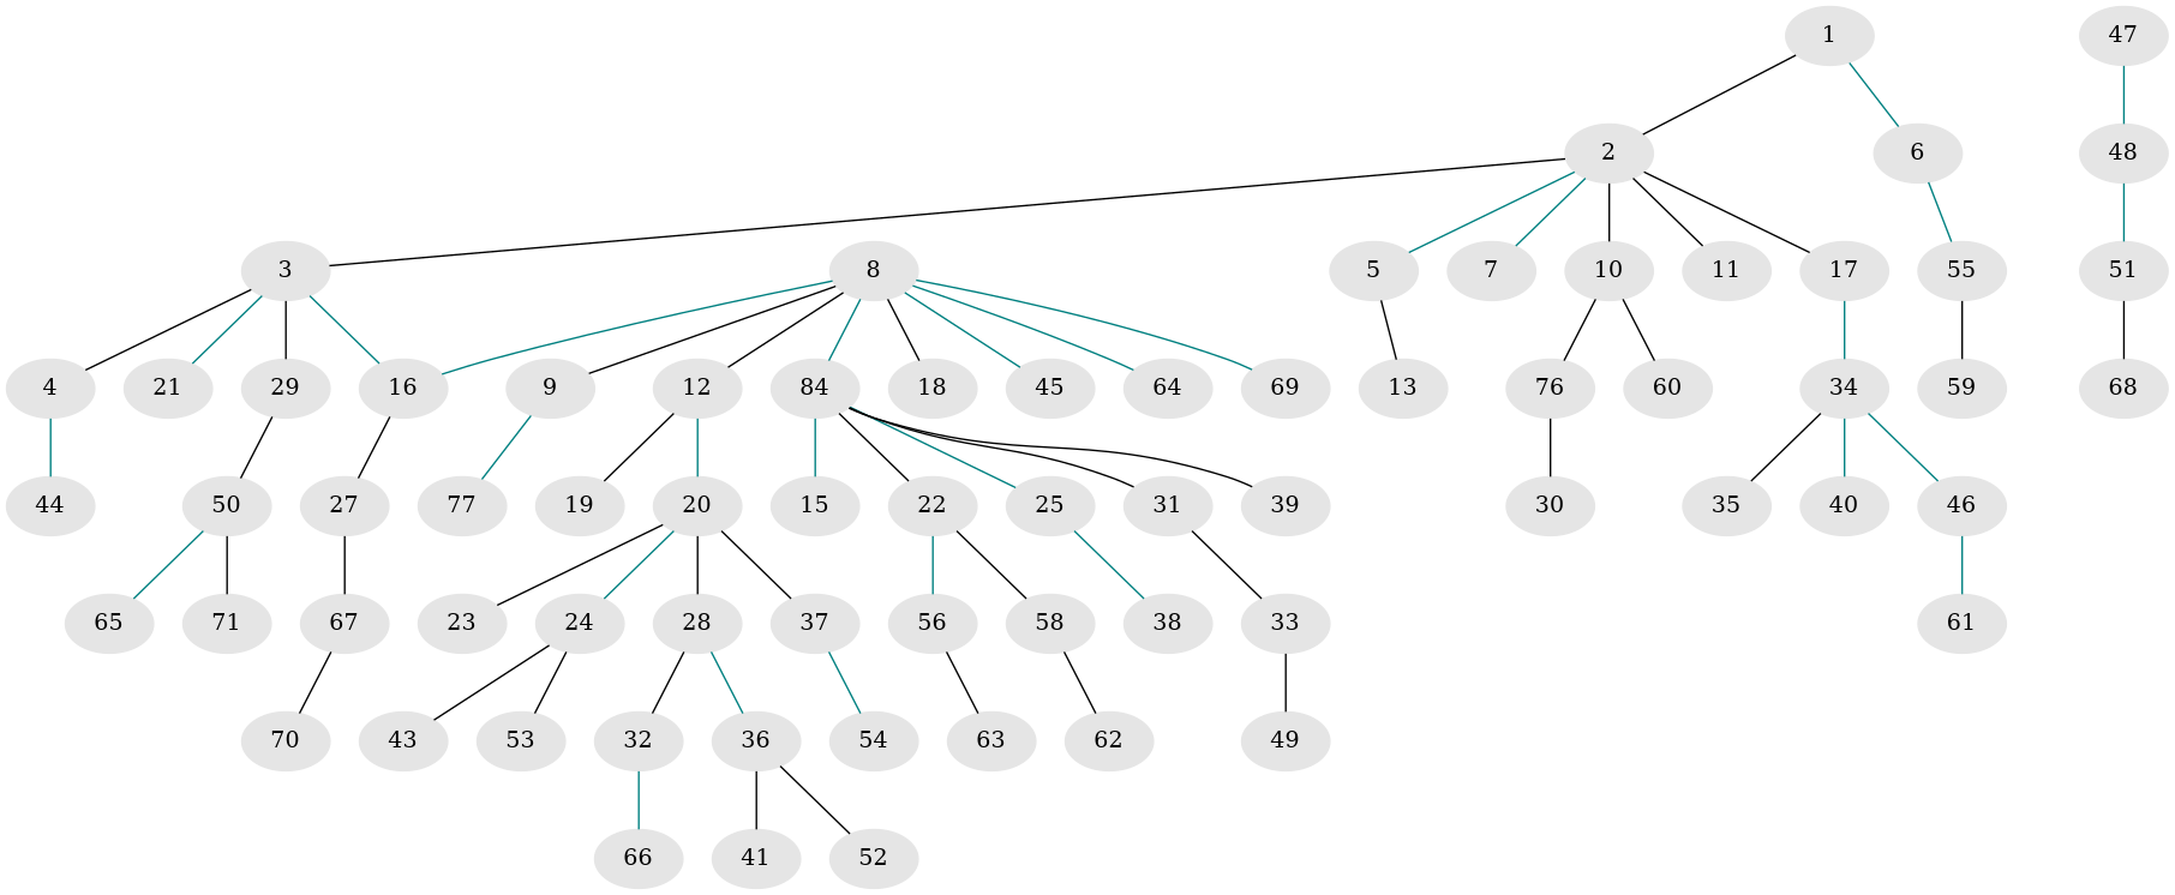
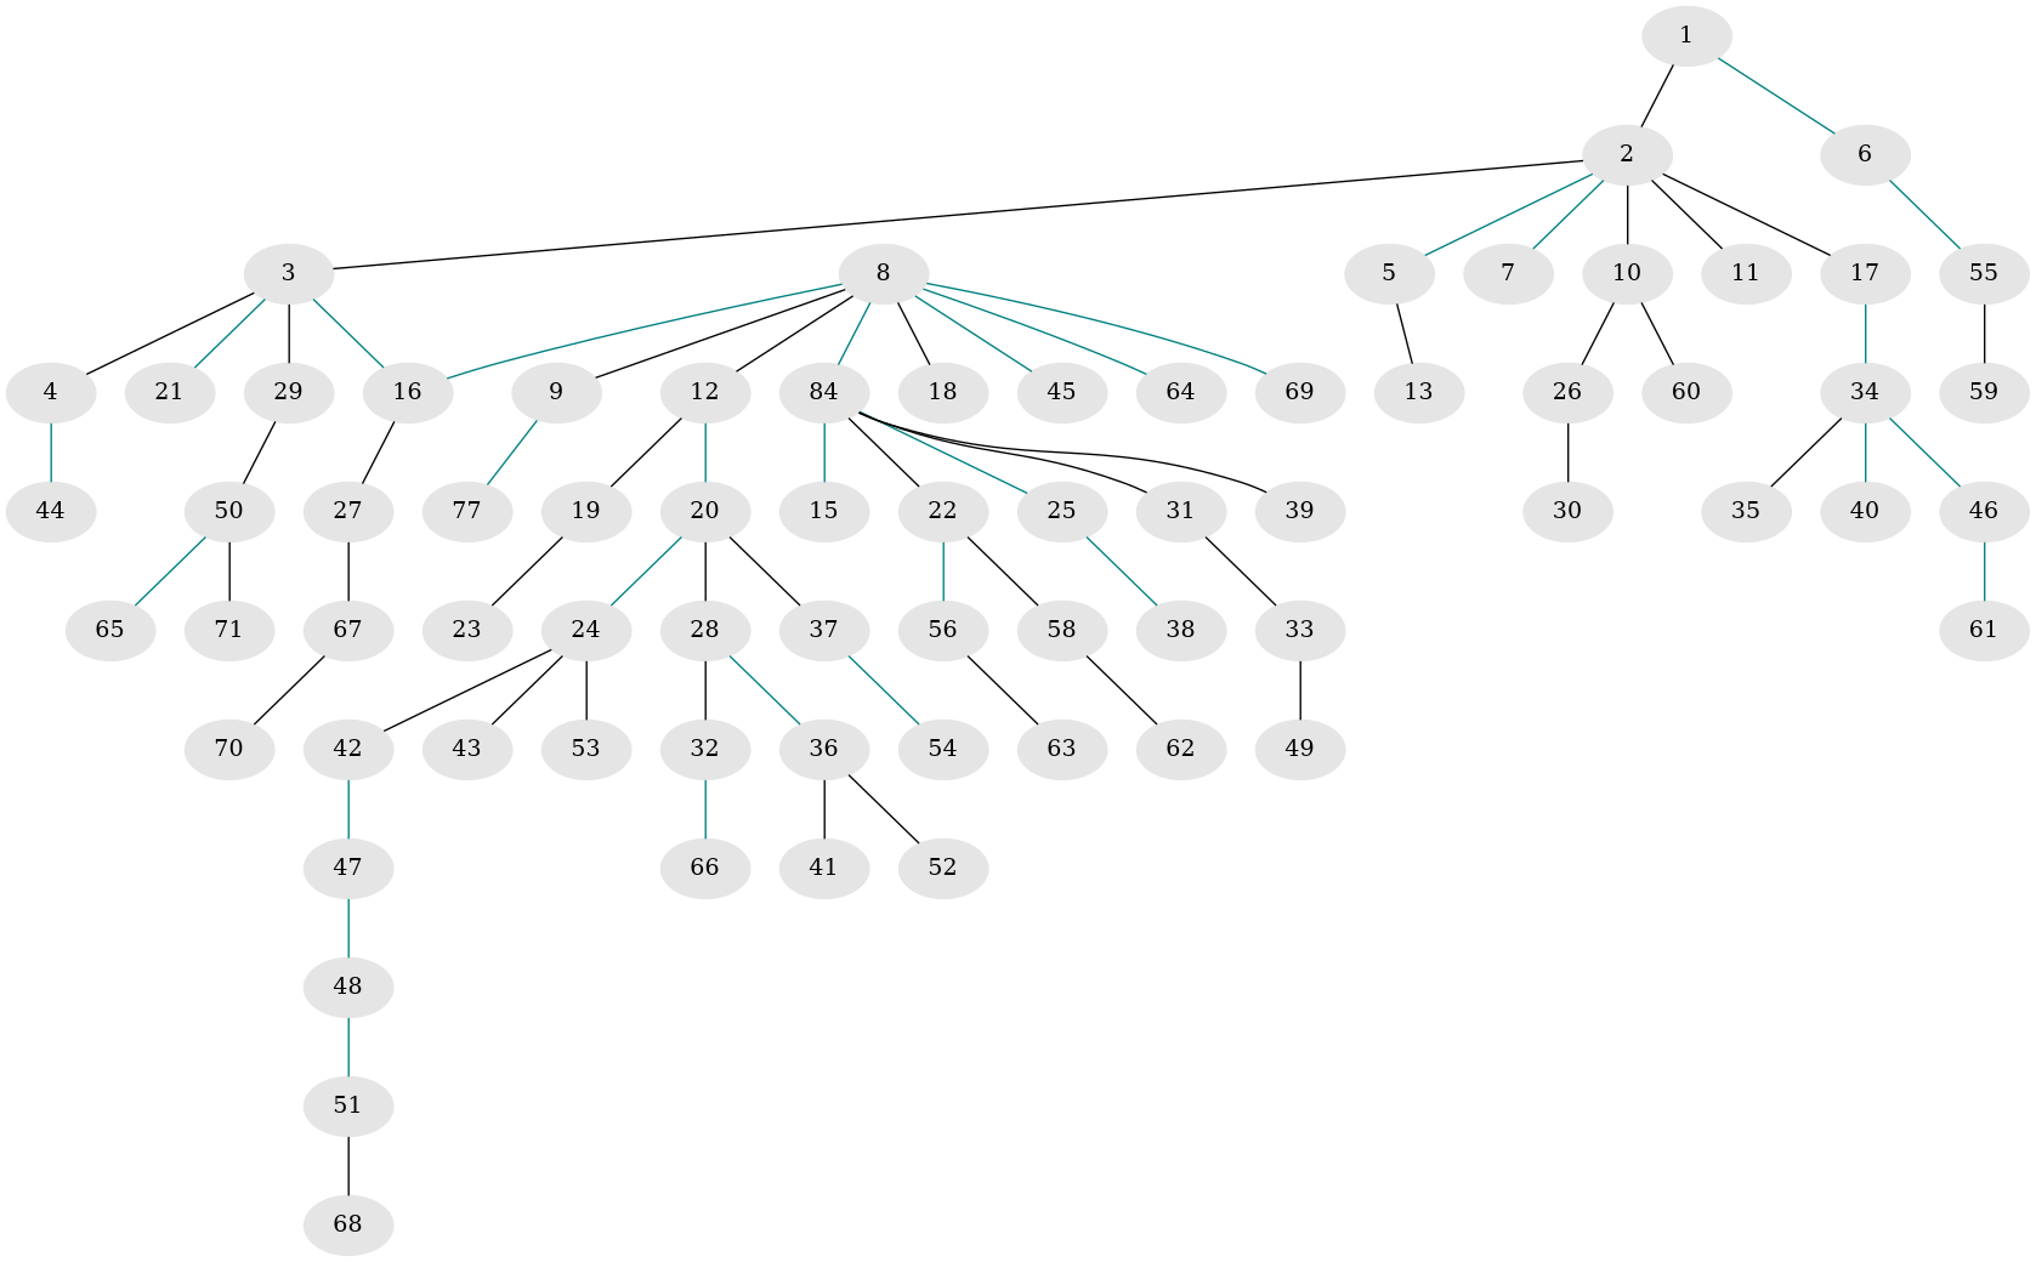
  graph {
    node [color=gray90 style=filled]
    edge [color=black]
    1
    2
    6
    3
    5
    7
    10
    11
    17
    55
    4
    21
    29
    16
    13
-   26 [label=76]
+   26
    60
    34
    44
    8
    9
    12
    n23 [label=84]
    18
    45
    64
    69
    50
    59
    n30 [label=77]
    19
    20
    15
    22
    25
    31
    39
    27
    30
    23
    24
    28
    37
    56
    58
    38
    33
    67
    35
    40
    46
+   42
    43
    53
    32
    36
    54
    63
    62
    47
    70
    66
    41
    52
    65
    71
    49
    61
    48
    51
    68
    1 -- 2
    1 -- 6 [color=teal]
    2 -- 3
    2 -- 5 [color=teal]
    2 -- 7 [color=teal]
    2 -- 10
    2 -- 11
    2 -- 17
    6 -- 55 [color=teal]
    3 -- 4
    3 -- 21 [color=teal]
    3 -- 29
    3 -- 16 [color=teal]
    5 -- 13
    10 -- 26
    10 -- 60
    17 -- 34 [color=teal]
    55 -- 59
    4 -- 44 [color=teal]
    29 -- 50
    16 -- 27
    26 -- 30
    34 -- 35
    34 -- 40 [color=teal]
    34 -- 46 [color=teal]
    8 -- 16 [color=teal]
    8 -- 9
    8 -- 12
    8 -- n23 [color=teal]
    8 -- 18
    8 -- 45 [color=teal]
    8 -- 64 [color=teal]
    8 -- 69 [color=teal]
    9 -- n30 [color=teal]
    12 -- 19
    12 -- 20 [color=teal]
    n23 -- 15 [color=teal]
    n23 -- 22
    n23 -- 25 [color=teal]
    n23 -- 31
    n23 -- 39
    50 -- 65 [color=teal]
    50 -- 71
-   20 -- 23
+   19 -- 23
    20 -- 24 [color=teal]
    20 -- 28
    20 -- 37
    22 -- 56 [color=teal]
    22 -- 58
    25 -- 38 [color=teal]
    31 -- 33
    27 -- 67
+   24 -- 42
    24 -- 43
    24 -- 53
    28 -- 32
    28 -- 36 [color=teal]
    37 -- 54 [color=teal]
    56 -- 63
    58 -- 62
    33 -- 49
    67 -- 70
    46 -- 61 [color=teal]
+   42 -- 47 [color=teal]
    32 -- 66 [color=teal]
    36 -- 41
    36 -- 52
    47 -- 48 [color=teal]
    48 -- 51 [color=teal]
    51 -- 68
  }
